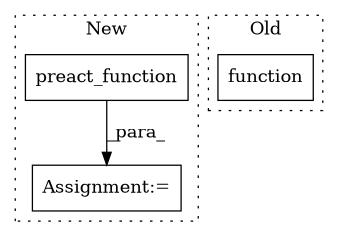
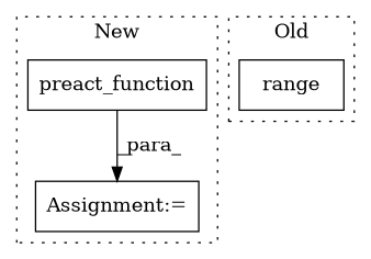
  digraph {
    node [a=32 shape=box]
    n1 [l="16,1" label=preact_function s="1786,1806"]
    n2 [a=7 l=1 label="Assignment:=" s=1771]
-   n3 [l="6,1" label=function s="1776,1799"]
+   n3 [l="6,1" label=range s="1776,1799"]
    subgraph cluster_1 {
      label=New
      style=dotted
      n1
      n2
    }
    subgraph cluster_2 {
      label=Old
      style=dotted
      n3
    }
    n1 -> n2 [label=_para_]
  }
